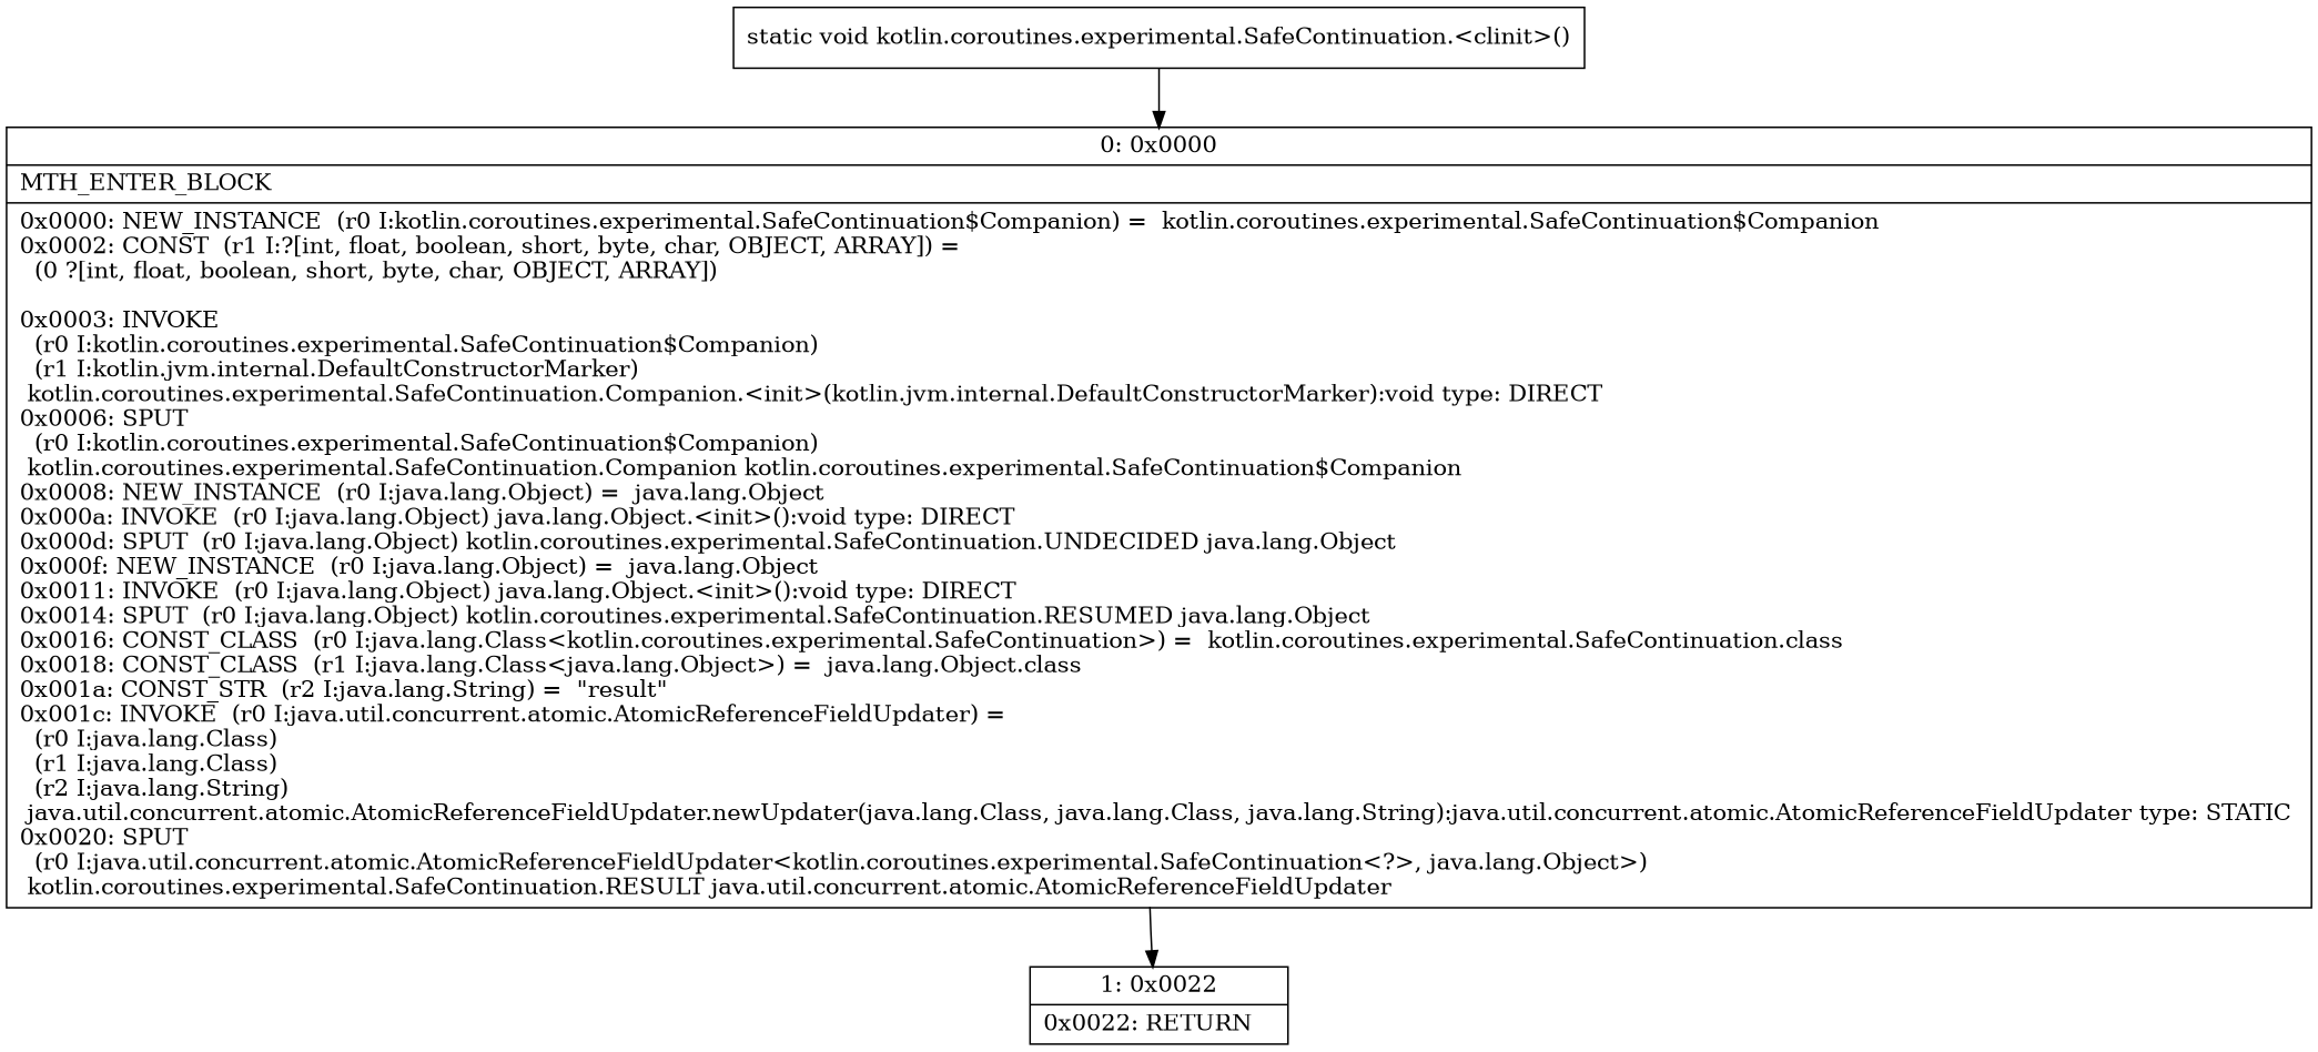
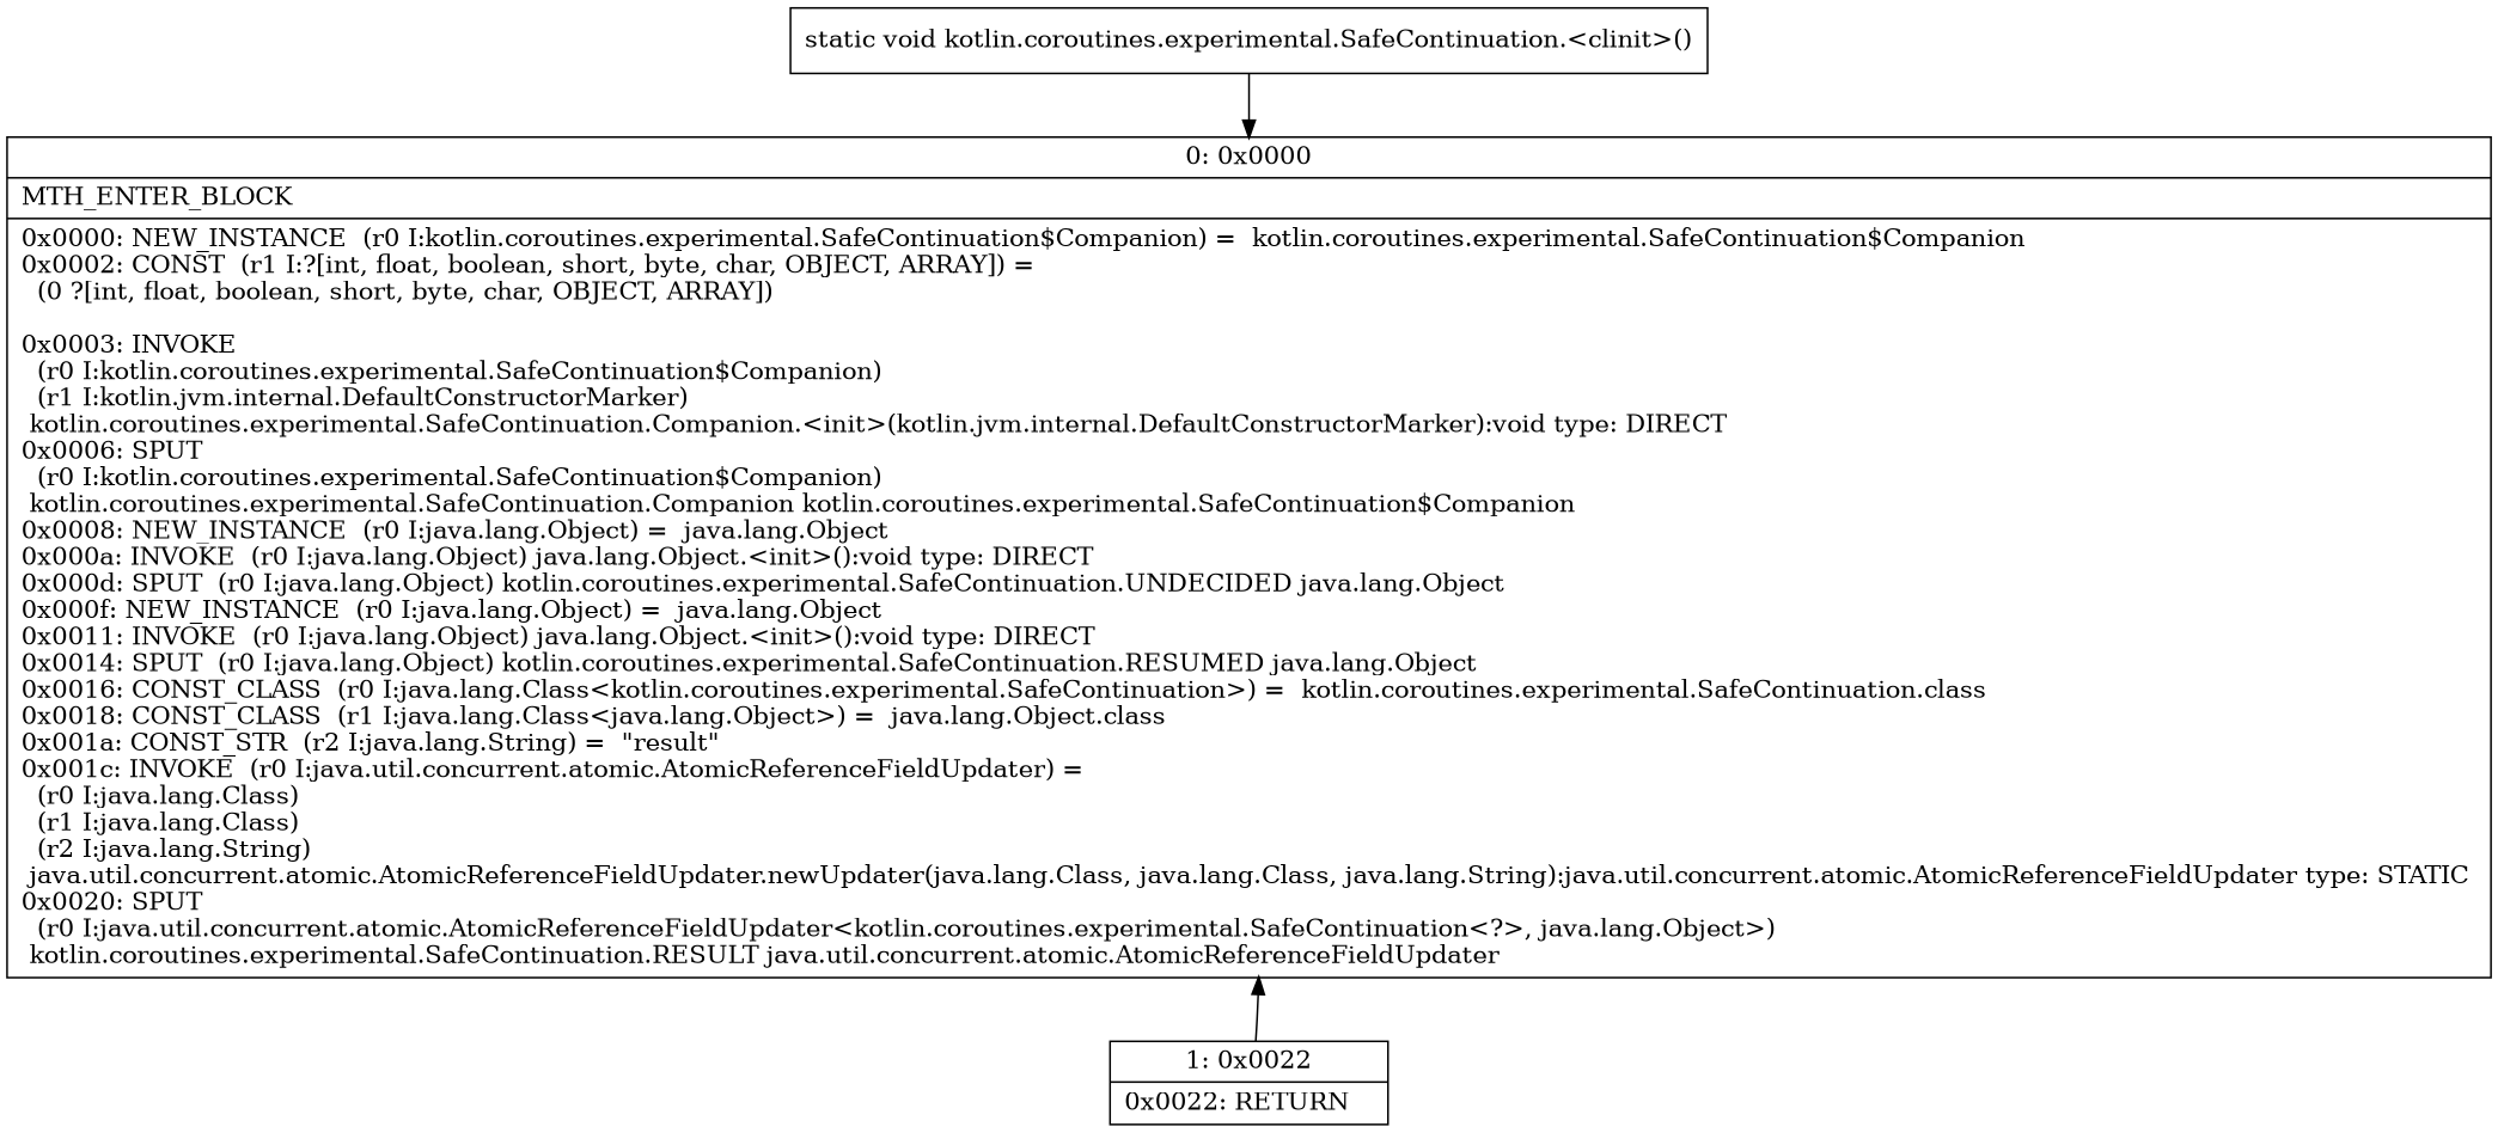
  digraph {
    node [shape=record]
    n1 [label="{0\:\ 0x0000|MTH_ENTER_BLOCK\l|0x0000: NEW_INSTANCE  (r0 I:kotlin.coroutines.experimental.SafeContinuation$Companion) =  kotlin.coroutines.experimental.SafeContinuation$Companion \l0x0002: CONST  (r1 I:?[int, float, boolean, short, byte, char, OBJECT, ARRAY]) = \l  (0 ?[int, float, boolean, short, byte, char, OBJECT, ARRAY])\l \l0x0003: INVOKE  \l  (r0 I:kotlin.coroutines.experimental.SafeContinuation$Companion)\l  (r1 I:kotlin.jvm.internal.DefaultConstructorMarker)\l kotlin.coroutines.experimental.SafeContinuation.Companion.\<init\>(kotlin.jvm.internal.DefaultConstructorMarker):void type: DIRECT \l0x0006: SPUT  \l  (r0 I:kotlin.coroutines.experimental.SafeContinuation$Companion)\l kotlin.coroutines.experimental.SafeContinuation.Companion kotlin.coroutines.experimental.SafeContinuation$Companion \l0x0008: NEW_INSTANCE  (r0 I:java.lang.Object) =  java.lang.Object \l0x000a: INVOKE  (r0 I:java.lang.Object) java.lang.Object.\<init\>():void type: DIRECT \l0x000d: SPUT  (r0 I:java.lang.Object) kotlin.coroutines.experimental.SafeContinuation.UNDECIDED java.lang.Object \l0x000f: NEW_INSTANCE  (r0 I:java.lang.Object) =  java.lang.Object \l0x0011: INVOKE  (r0 I:java.lang.Object) java.lang.Object.\<init\>():void type: DIRECT \l0x0014: SPUT  (r0 I:java.lang.Object) kotlin.coroutines.experimental.SafeContinuation.RESUMED java.lang.Object \l0x0016: CONST_CLASS  (r0 I:java.lang.Class\<kotlin.coroutines.experimental.SafeContinuation\>) =  kotlin.coroutines.experimental.SafeContinuation.class \l0x0018: CONST_CLASS  (r1 I:java.lang.Class\<java.lang.Object\>) =  java.lang.Object.class \l0x001a: CONST_STR  (r2 I:java.lang.String) =  \"result\" \l0x001c: INVOKE  (r0 I:java.util.concurrent.atomic.AtomicReferenceFieldUpdater) = \l  (r0 I:java.lang.Class)\l  (r1 I:java.lang.Class)\l  (r2 I:java.lang.String)\l java.util.concurrent.atomic.AtomicReferenceFieldUpdater.newUpdater(java.lang.Class, java.lang.Class, java.lang.String):java.util.concurrent.atomic.AtomicReferenceFieldUpdater type: STATIC \l0x0020: SPUT  \l  (r0 I:java.util.concurrent.atomic.AtomicReferenceFieldUpdater\<kotlin.coroutines.experimental.SafeContinuation\<?\>, java.lang.Object\>)\l kotlin.coroutines.experimental.SafeContinuation.RESULT java.util.concurrent.atomic.AtomicReferenceFieldUpdater \l}"]
    n2 [label="{1\:\ 0x0022|0x0022: RETURN   \l}"]
    n3 [label="{static void kotlin.coroutines.experimental.SafeContinuation.\<clinit\>() }"]
-   n1 -> n2
+   n2 -> n1
    n3 -> n1
  }
